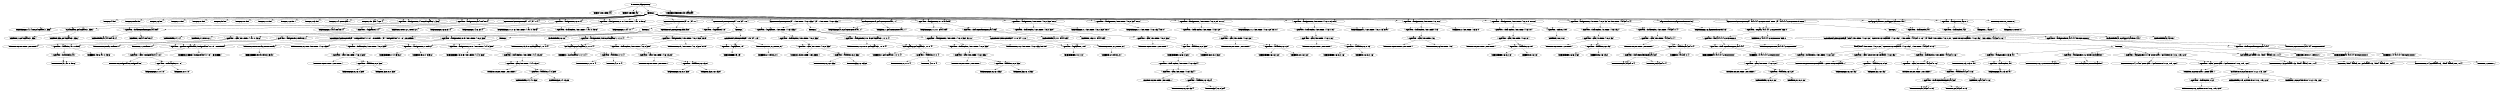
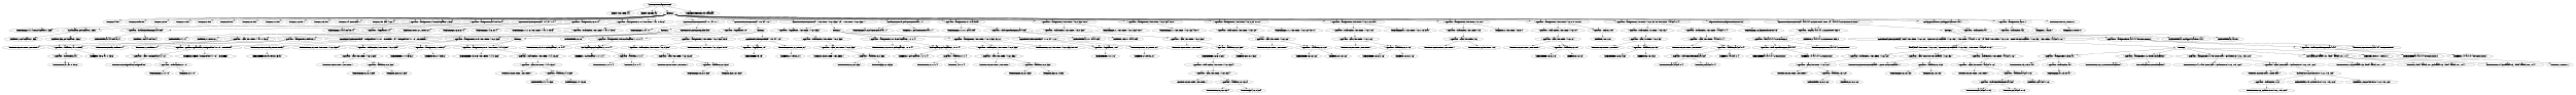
  digraph {
-   n1 [label="(METHOD,tftp_connect)"]
+   n1 [label="(STRUCTURE,tftp_connect)"]
    n2 [label="(PARAM,_DWORD *a1)"]
    n3 [label="(PARAM,_BYTE *a2)"]
    n4 [label="(BLOCK,,)"]
    n5 [label="(METHOD_RETURN,int __fastcall)"]
    n6 [label="(LOCAL,v4: int)"]
    n7 [label="(LOCAL,result: int)"]
    n8 [label="(LOCAL,v6: int)"]
    n9 [label="(LOCAL,v7: int)"]
    n10 [label="(LOCAL,v8: int)"]
    n11 [label="(LOCAL,v9: int)"]
    n12 [label="(LOCAL,v10: int)"]
    n13 [label="(LOCAL,v11: int)"]
    n14 [label="(LOCAL,v12: int *)"]
    n15 [label="(LOCAL,v13: int)"]
    n16 [label="(LOCAL,v14: const char *)"]
    n17 [label="(LOCAL,v15: char [ 128 ])"]
    n18 [label="(<operator>.assignment,v4 = Curl_ccalloc(1, 336))"]
    n19 [label="(<operator>.assignment,a1[188] = v4)"]
    n20 [label="(CONTROL_STRUCTURE,if ( !v4 ),if ( !v4 ))"]
    n21 [label="(<operator>.assignment,v6 = v4)"]
    n22 [label="(<operator>.assignment,v7 = *(_DWORD *)(*a1 + 1576))"]
    n23 [label="(CONTROL_STRUCTURE,if ( v7 ),if ( v7 ))"]
    n24 [label="(CONTROL_STRUCTURE,if ( !v8 ),if ( !v8 ))"]
    n25 [label="(CONTROL_STRUCTURE,if ( !*(_DWORD *)(v6 + 332) ),if ( !*(_DWORD *)(v6 + 332) ))"]
    n26 [label="(Curl_conncontrol,Curl_conncontrol(a1, 1))"]
    n27 [label="(<operator>.assignment,v11 = a1[105])"]
    n28 [label="(<operator>.assignment,*(_DWORD *)(v6 + 320) = v7)"]
    n29 [label="(<operator>.assignment,*(_DWORD *)(v6 + 324) = v7)"]
    n30 [label="(<operator>.assignment,*(_DWORD *)(v6 + 20) = v11)"]
    n31 [label="(<operator>.assignment,*(_DWORD *)(v6 + 16) = a1)"]
    n32 [label="(<operator>.assignment,*(_DWORD *)v6 = 0)"]
    n33 [label="(<operator>.assignment,*(_DWORD *)(v6 + 8) = -100)"]
    n34 [label="(<operator>.assignment,*(_WORD *)(v6 + 52) = *(_DWORD *)(a1[20] + 4))"]
    n35 [label="(tftp_set_timeouts,tftp_set_timeouts(v6))"]
    n36 [label="(CONTROL_STRUCTURE,if ( (a1[147] & 0x2000000) == 0 ),if ( (a1[147] & 0x2000000) == 0 ))"]
    n37 [label="(Curl_pgrsStartNow,Curl_pgrsStartNow(*a1))"]
    n38 [label="(<operator>.assignment,*a2 = 1)"]
    n39 [label="(RETURN,return 0;,return 0;)"]
    n40 [label="(IDENTIFIER,v4,v4 = Curl_ccalloc(1, 336))"]
    n41 [label="(Curl_ccalloc,Curl_ccalloc(1, 336))"]
    n42 [label="(<operator>.indirectIndexAccess,a1[188])"]
    n43 [label="(IDENTIFIER,v4,a1[188] = v4)"]
    n44 [label="(<operator>.logicalNot,!v4)"]
    n45 [label="(RETURN,return 27;,return 27;)"]
    n46 [label="(IDENTIFIER,v6,v6 = v4)"]
    n47 [label="(IDENTIFIER,v4,v6 = v4)"]
    n48 [label="(IDENTIFIER,v7,v7 = *(_DWORD *)(*a1 + 1576))"]
    n49 [label="(<operator>.indirection,*(_DWORD *)(*a1 + 1576))"]
    n50 [label="(IDENTIFIER,v7,if ( v7 ))"]
    n51 [label="(BLOCK,,)"]
    n52 [label="(CONTROL_STRUCTURE,else,else)"]
    n53 [label="(<operator>.logicalNot,!v8)"]
    n54 [label="(BLOCK,,)"]
    n55 [label="(<operator>.logicalNot,!*(_DWORD *)(v6 + 332))"]
    n56 [label="(BLOCK,,)"]
    n57 [label="(IDENTIFIER,a1,Curl_conncontrol(a1, 1))"]
    n58 [label="(LITERAL,1,Curl_conncontrol(a1, 1))"]
    n59 [label="(IDENTIFIER,v11,v11 = a1[105])"]
    n60 [label="(<operator>.indirectIndexAccess,a1[105])"]
    n61 [label="(<operator>.indirection,*(_DWORD *)(v6 + 320))"]
    n62 [label="(IDENTIFIER,v7,*(_DWORD *)(v6 + 320) = v7)"]
    n63 [label="(IDENTIFIER,v7,*(_DWORD *)(v6 + 324) = v7)"]
    n64 [label="(<operator>.indirection,*(_DWORD *)(v6 + 20))"]
    n65 [label="(IDENTIFIER,v11,*(_DWORD *)(v6 + 20) = v11)"]
    n66 [label="(<operator>.indirection,*(_DWORD *)(v6 + 16))"]
    n67 [label="(IDENTIFIER,a1,*(_DWORD *)(v6 + 16) = a1)"]
    n68 [label="(<operator>.indirection,*(_DWORD *)v6)"]
    n69 [label="(LITERAL,0,*(_DWORD *)v6 = 0)"]
    n70 [label="(<operator>.indirection,*(_DWORD *)(v6 + 8))"]
    n71 [label="(<operator>.minus,-100)"]
    n72 [label="(<operator>.indirection,*(_WORD *)(v6 + 52))"]
    n73 [label="(<operator>.indirection,*(_DWORD *)(a1[20] + 4))"]
    n74 [label="(IDENTIFIER,v6,tftp_set_timeouts(v6))"]
    n75 [label="(<operator>.equals,(a1[147] & 0x2000000) == 0)"]
    n76 [label="(BLOCK,,)"]
    n77 [label="(<operator>.indirection,*a1)"]
    n78 [label="(<operator>.indirection,*a2)"]
    n79 [label="(LITERAL,1,*a2 = 1)"]
    n80 [label="(LITERAL,0,return 0;)"]
    n81 [label="(LITERAL,1,Curl_ccalloc(1, 336))"]
    n82 [label="(LITERAL,336,Curl_ccalloc(1, 336))"]
    n83 [label="(IDENTIFIER,a1,a1[188] = v4)"]
    n84 [label="(LITERAL,188,a1[188] = v4)"]
    n85 [label="(IDENTIFIER,v4,!v4)"]
    n86 [label="(LITERAL,27,return 27;)"]
    n87 [label="(<operator>.cast,(_DWORD *)(*a1 + 1576))"]
    n88 [label="(UNKNOWN,_DWORD *,_DWORD *)"]
    n89 [label="(<operator>.addition,*a1 + 1576)"]
    n90 [label="(<operator>.indirection,*a1)"]
    n91 [label="(LITERAL,1576,*a1 + 1576)"]
    n92 [label="(IDENTIFIER,a1,*a1 + 1576)"]
    n93 [label="(<operator>.assignment,result = 71)"]
    n94 [label="(CONTROL_STRUCTURE,if ( (unsigned int)(v7 - 8) >= 0xFFB1 ),if ( (unsigned int)(v7 - 8) >= 0xFFB1 ))"]
    n95 [label="(<operator>.assignment,v8 = *(_DWORD *)(v6 + 328))"]
    n96 [label="(BLOCK,,)"]
    n97 [label="(IDENTIFIER,result,result = 71)"]
    n98 [label="(LITERAL,71,result = 71)"]
    n99 [label="(<operator>.greaterEqualsThan,(unsigned int)(v7 - 8) >= 0xFFB1)"]
    n100 [label="(RETURN,return result;,return result;)"]
    n101 [label="(IDENTIFIER,v8,v8 = *(_DWORD *)(v6 + 328))"]
    n102 [label="(<operator>.indirection,*(_DWORD *)(v6 + 328))"]
    n103 [label="(<operator>.cast,(unsigned int)(v7 - 8))"]
    n104 [label="(LITERAL,0xFFB1,(unsigned int)(v7 - 8) >= 0xFFB1)"]
    n105 [label="(IDENTIFIER,result,return result;)"]
    n106 [label="(UNKNOWN,unsigned int,unsigned int)"]
    n107 [label="(<operator>.subtraction,v7 - 8)"]
    n108 [label="(IDENTIFIER,v7,v7 - 8)"]
    n109 [label="(LITERAL,8,v7 - 8)"]
    n110 [label="(<operator>.cast,(_DWORD *)(v6 + 328))"]
    n111 [label="(UNKNOWN,_DWORD *,_DWORD *)"]
    n112 [label="(<operator>.addition,v6 + 328)"]
    n113 [label="(IDENTIFIER,v6,v6 + 328)"]
    n114 [label="(LITERAL,328,v6 + 328)"]
    n115 [label="(<operator>.assignment,v7 = 512)"]
    n116 [label="(<operator>.assignment,v8 = *(_DWORD *)(v4 + 328))"]
    n117 [label="(IDENTIFIER,v7,v7 = 512)"]
    n118 [label="(LITERAL,512,v7 = 512)"]
    n119 [label="(IDENTIFIER,v8,v8 = *(_DWORD *)(v4 + 328))"]
    n120 [label="(<operator>.indirection,*(_DWORD *)(v4 + 328))"]
    n121 [label="(<operator>.cast,(_DWORD *)(v4 + 328))"]
    n122 [label="(UNKNOWN,_DWORD *,_DWORD *)"]
    n123 [label="(<operator>.addition,v4 + 328)"]
    n124 [label="(IDENTIFIER,v4,v4 + 328)"]
    n125 [label="(LITERAL,328,v4 + 328)"]
    n126 [label="(IDENTIFIER,v8,!v8)"]
    n127 [label="(<operator>.assignment,v9 = Curl_ccalloc(1, v7 + 4))"]
    n128 [label="(<operator>.assignment,*(_DWORD *)(v6 + 328) = v9)"]
    n129 [label="(CONTROL_STRUCTURE,if ( !v9 ),if ( !v9 ))"]
    n130 [label="(IDENTIFIER,v9,v9 = Curl_ccalloc(1, v7 + 4))"]
    n131 [label="(Curl_ccalloc,Curl_ccalloc(1, v7 + 4))"]
    n132 [label="(<operator>.indirection,*(_DWORD *)(v6 + 328))"]
    n133 [label="(IDENTIFIER,v9,*(_DWORD *)(v6 + 328) = v9)"]
    n134 [label="(<operator>.logicalNot,!v9)"]
    n135 [label="(RETURN,return 27;,return 27;)"]
    n136 [label="(LITERAL,1,Curl_ccalloc(1, v7 + 4))"]
    n137 [label="(<operator>.addition,v7 + 4)"]
    n138 [label="(IDENTIFIER,v7,v7 + 4)"]
    n139 [label="(LITERAL,4,v7 + 4)"]
    n140 [label="(<operator>.cast,(_DWORD *)(v6 + 328))"]
    n141 [label="(UNKNOWN,_DWORD *,_DWORD *)"]
    n142 [label="(<operator>.addition,v6 + 328)"]
    n143 [label="(IDENTIFIER,v6,v6 + 328)"]
    n144 [label="(LITERAL,328,v6 + 328)"]
    n145 [label="(IDENTIFIER,v9,!v9)"]
    n146 [label="(LITERAL,27,return 27;)"]
    n147 [label="(<operator>.indirection,*(_DWORD *)(v6 + 332))"]
    n148 [label="(<operator>.assignment,v10 = Curl_ccalloc(1, v7 + 4))"]
    n149 [label="(<operator>.assignment,*(_DWORD *)(v6 + 332) = v10)"]
    n150 [label="(CONTROL_STRUCTURE,if ( !v10 ),if ( !v10 ))"]
    n151 [label="(<operator>.cast,(_DWORD *)(v6 + 332))"]
    n152 [label="(UNKNOWN,_DWORD *,_DWORD *)"]
    n153 [label="(<operator>.addition,v6 + 332)"]
    n154 [label="(IDENTIFIER,v6,v6 + 332)"]
    n155 [label="(LITERAL,332,v6 + 332)"]
    n156 [label="(IDENTIFIER,v10,v10 = Curl_ccalloc(1, v7 + 4))"]
    n157 [label="(Curl_ccalloc,Curl_ccalloc(1, v7 + 4))"]
    n158 [label="(<operator>.indirection,*(_DWORD *)(v6 + 332))"]
    n159 [label="(IDENTIFIER,v10,*(_DWORD *)(v6 + 332) = v10)"]
    n160 [label="(<operator>.logicalNot,!v10)"]
    n161 [label="(RETURN,return 27;,return 27;)"]
    n162 [label="(LITERAL,1,Curl_ccalloc(1, v7 + 4))"]
    n163 [label="(<operator>.addition,v7 + 4)"]
    n164 [label="(IDENTIFIER,v7,v7 + 4)"]
    n165 [label="(LITERAL,4,v7 + 4)"]
    n166 [label="(<operator>.cast,(_DWORD *)(v6 + 332))"]
    n167 [label="(UNKNOWN,_DWORD *,_DWORD *)"]
    n168 [label="(<operator>.addition,v6 + 332)"]
    n169 [label="(IDENTIFIER,v6,v6 + 332)"]
    n170 [label="(LITERAL,332,v6 + 332)"]
    n171 [label="(IDENTIFIER,v10,!v10)"]
    n172 [label="(LITERAL,27,return 27;)"]
    n173 [label="(IDENTIFIER,a1,v11 = a1[105])"]
    n174 [label="(LITERAL,105,v11 = a1[105])"]
    n175 [label="(<operator>.cast,(_DWORD *)(v6 + 320))"]
    n176 [label="(UNKNOWN,_DWORD *,_DWORD *)"]
    n177 [label="(<operator>.addition,v6 + 320)"]
    n178 [label="(IDENTIFIER,v6,v6 + 320)"]
    n179 [label="(LITERAL,320,v6 + 320)"]
    n180 [label="(<operator>.indirection,*(_DWORD *)(v6 + 324))"]
    n181 [label="(<operator>.cast,(_DWORD *)(v6 + 324))"]
    n182 [label="(UNKNOWN,_DWORD *,_DWORD *)"]
    n183 [label="(<operator>.addition,v6 + 324)"]
    n184 [label="(IDENTIFIER,v6,v6 + 324)"]
    n185 [label="(LITERAL,324,v6 + 324)"]
    n186 [label="(<operator>.cast,(_DWORD *)(v6 + 20))"]
    n187 [label="(UNKNOWN,_DWORD *,_DWORD *)"]
    n188 [label="(<operator>.addition,v6 + 20)"]
    n189 [label="(IDENTIFIER,v6,v6 + 20)"]
    n190 [label="(LITERAL,20,v6 + 20)"]
    n191 [label="(<operator>.cast,(_DWORD *)(v6 + 16))"]
    n192 [label="(UNKNOWN,_DWORD *,_DWORD *)"]
    n193 [label="(<operator>.addition,v6 + 16)"]
    n194 [label="(IDENTIFIER,v6,v6 + 16)"]
    n195 [label="(LITERAL,16,v6 + 16)"]
    n196 [label="(<operator>.cast,(_DWORD *)v6)"]
    n197 [label="(UNKNOWN,_DWORD *,_DWORD *)"]
    n198 [label="(IDENTIFIER,v6,(_DWORD *)v6)"]
    n199 [label="(<operator>.cast,(_DWORD *)(v6 + 8))"]
    n200 [label="(LITERAL,100,-100)"]
    n201 [label="(UNKNOWN,_DWORD *,_DWORD *)"]
    n202 [label="(<operator>.addition,v6 + 8)"]
    n203 [label="(IDENTIFIER,v6,v6 + 8)"]
    n204 [label="(LITERAL,8,v6 + 8)"]
    n205 [label="(<operator>.cast,(_WORD *)(v6 + 52))"]
    n206 [label="(<operator>.cast,(_DWORD *)(a1[20] + 4))"]
    n207 [label="(UNKNOWN,_WORD *,_WORD *)"]
    n208 [label="(<operator>.addition,v6 + 52)"]
    n209 [label="(IDENTIFIER,v6,v6 + 52)"]
    n210 [label="(LITERAL,52,v6 + 52)"]
    n211 [label="(UNKNOWN,_DWORD *,_DWORD *)"]
    n212 [label="(<operator>.addition,a1[20] + 4)"]
    n213 [label="(<operator>.indirectIndexAccess,a1[20])"]
    n214 [label="(LITERAL,4,a1[20] + 4)"]
    n215 [label="(IDENTIFIER,a1,a1[20] + 4)"]
    n216 [label="(LITERAL,20,a1[20] + 4)"]
    n217 [label="(<operator>.and,a1[147] & 0x2000000)"]
    n218 [label="(LITERAL,0,(a1[147] & 0x2000000) == 0)"]
    n219 [label="(CONTROL_STRUCTURE,if ( bind(*(_DWORD *)(v6 + 20), (const struct sockaddr *)(v6 + 52), *(_DWORD *)(a1[20] + 16)) ),if ( bind(*(_DWORD *)(v6 + 20), (const struct sockaddr *)(v6 + 52), *(_DWORD *)(a1[20] + 16)) ))"]
    n220 [label="(<operators>.assignmentOr,a1[147] |= 0x2000000u)"]
    n221 [label="(<operator>.indirectIndexAccess,a1[147])"]
    n222 [label="(LITERAL,0x2000000,a1[147] & 0x2000000)"]
    n223 [label="(IDENTIFIER,a1,a1[147] & 0x2000000)"]
    n224 [label="(LITERAL,147,a1[147] & 0x2000000)"]
    n225 [label="(bind,bind(*(_DWORD *)(v6 + 20), (const struct sockaddr *)(v6 + 52), *(_DWORD *)(a1[20] + 16)))"]
    n226 [label="(BLOCK,,)"]
    n227 [label="(<operator>.indirectIndexAccess,a1[147])"]
    n228 [label="(LITERAL,0x2000000u,a1[147] |= 0x2000000u)"]
    n229 [label="(<operator>.indirection,*(_DWORD *)(v6 + 20))"]
    n230 [label="(<operator>.cast,(const struct sockaddr *)(v6 + 52))"]
    n231 [label="(<operator>.indirection,*(_DWORD *)(a1[20] + 16))"]
    n232 [label="(<operator>.assignment,v13 = *a1)"]
    n233 [label="(<operator>.assignment,v12 = _errno_location())"]
    n234 [label="(<operator>.assignment,v14 = (const char *)Curl_strerror(*v12, v15, 128))"]
    n235 [label="(Curl_failf,Curl_failf(v13, \"bind() failed; %s\", v14))"]
    n236 [label="(RETURN,return 7;,return 7;)"]
    n237 [label="(<operator>.cast,(_DWORD *)(v6 + 20))"]
    n238 [label="(UNKNOWN,const struct sockaddr *,const struct sockaddr *)"]
    n239 [label="(<operator>.addition,v6 + 52)"]
    n240 [label="(<operator>.cast,(_DWORD *)(a1[20] + 16))"]
    n241 [label="(UNKNOWN,_DWORD *,_DWORD *)"]
    n242 [label="(<operator>.addition,v6 + 20)"]
    n243 [label="(IDENTIFIER,v6,v6 + 20)"]
    n244 [label="(LITERAL,20,v6 + 20)"]
    n245 [label="(IDENTIFIER,v6,v6 + 52)"]
    n246 [label="(LITERAL,52,v6 + 52)"]
    n247 [label="(UNKNOWN,_DWORD *,_DWORD *)"]
    n248 [label="(<operator>.addition,a1[20] + 16)"]
    n249 [label="(<operator>.indirectIndexAccess,a1[20])"]
    n250 [label="(LITERAL,16,a1[20] + 16)"]
    n251 [label="(IDENTIFIER,a1,a1[20] + 16)"]
    n252 [label="(LITERAL,20,a1[20] + 16)"]
    n253 [label="(IDENTIFIER,v13,v13 = *a1)"]
    n254 [label="(<operator>.indirection,*a1)"]
    n255 [label="(IDENTIFIER,v12,v12 = _errno_location())"]
    n256 [label="(_errno_location,_errno_location())"]
    n257 [label="(IDENTIFIER,v14,v14 = (const char *)Curl_strerror(*v12, v15, 128))"]
    n258 [label="(<operator>.cast,(const char *)Curl_strerror(*v12, v15, 128))"]
    n259 [label="(IDENTIFIER,v13,Curl_failf(v13, \"bind() failed; %s\", v14))"]
    n260 [label="(LITERAL,\"bind() failed; %s\",Curl_failf(v13, \"bind() failed; %s\", v14))"]
    n261 [label="(IDENTIFIER,v14,Curl_failf(v13, \"bind() failed; %s\", v14))"]
    n262 [label="(LITERAL,7,return 7;)"]
    n263 [label="(IDENTIFIER,a1,v13 = *a1)"]
    n264 [label="(UNKNOWN,const char *,const char *)"]
    n265 [label="(Curl_strerror,Curl_strerror(*v12, v15, 128))"]
    n266 [label="(<operator>.indirection,*v12)"]
    n267 [label="(IDENTIFIER,v15,Curl_strerror(*v12, v15, 128))"]
    n268 [label="(LITERAL,128,Curl_strerror(*v12, v15, 128))"]
    n269 [label="(IDENTIFIER,v12,Curl_strerror(*v12, v15, 128))"]
    n270 [label="(IDENTIFIER,a1,a1[147] |= 0x2000000u)"]
    n271 [label="(LITERAL,147,a1[147] |= 0x2000000u)"]
    n272 [label="(IDENTIFIER,a1,Curl_pgrsStartNow(*a1))"]
    n273 [label="(IDENTIFIER,a2,*a2 = 1)"]
    n1 -> n2
    n1 -> n3
    n1 -> n4
    n1 -> n5
    n4 -> n6
    n4 -> n7
    n4 -> n8
    n4 -> n9
    n4 -> n10
    n4 -> n11
    n4 -> n12
    n4 -> n13
    n4 -> n14
    n4 -> n15
    n4 -> n16
    n4 -> n17
    n4 -> n18
    n4 -> n19
    n4 -> n20
    n4 -> n21
    n4 -> n22
    n4 -> n23
    n4 -> n24
    n4 -> n25
    n4 -> n26
    n4 -> n27
    n4 -> n28
    n4 -> n29
    n4 -> n30
    n4 -> n31
    n4 -> n32
    n4 -> n33
    n4 -> n34
    n4 -> n35
    n4 -> n36
    n4 -> n37
    n4 -> n38
    n4 -> n39
    n18 -> n40
    n18 -> n41
    n19 -> n42
    n19 -> n43
    n20 -> n44
    n20 -> n45
    n21 -> n46
    n21 -> n47
    n22 -> n48
    n22 -> n49
    n23 -> n50
    n23 -> n51
    n23 -> n52
    n24 -> n53
    n24 -> n54
    n25 -> n55
    n25 -> n56
    n26 -> n57
    n26 -> n58
    n27 -> n59
    n27 -> n60
    n28 -> n61
    n28 -> n62
    n29 -> n63
    n30 -> n64
    n30 -> n65
    n31 -> n66
    n31 -> n67
    n32 -> n68
    n32 -> n69
    n33 -> n70
    n33 -> n71
    n34 -> n72
    n34 -> n73
    n35 -> n74
    n36 -> n75
    n36 -> n76
    n37 -> n77
    n38 -> n78
    n38 -> n79
    n39 -> n80
    n41 -> n81
    n41 -> n82
    n42 -> n83
    n42 -> n84
    n44 -> n85
    n45 -> n86
    n49 -> n87
    n51 -> n93
    n51 -> n94
    n51 -> n95
    n52 -> n96
    n53 -> n126
    n54 -> n127
    n54 -> n128
    n54 -> n129
    n55 -> n147
    n56 -> n148
    n56 -> n149
    n56 -> n150
    n60 -> n173
    n60 -> n174
    n61 -> n175
    n64 -> n186
    n66 -> n191
    n68 -> n196
    n70 -> n199
    n71 -> n200
    n72 -> n205
    n73 -> n206
    n75 -> n217
    n75 -> n218
    n76 -> n219
    n76 -> n220
    n77 -> n272
    n78 -> n273
    n87 -> n88
    n87 -> n89
    n89 -> n90
    n89 -> n91
    n90 -> n92
    n93 -> n97
    n93 -> n98
    n94 -> n99
    n94 -> n100
    n95 -> n101
    n95 -> n102
    n96 -> n115
    n96 -> n116
    n99 -> n103
    n99 -> n104
    n100 -> n105
    n102 -> n110
    n103 -> n106
    n103 -> n107
    n107 -> n108
    n107 -> n109
    n110 -> n111
    n110 -> n112
    n112 -> n113
    n112 -> n114
    n115 -> n117
    n115 -> n118
    n116 -> n119
    n116 -> n120
    n120 -> n121
    n121 -> n122
    n121 -> n123
    n123 -> n124
    n123 -> n125
    n127 -> n130
    n127 -> n131
    n128 -> n132
    n128 -> n133
    n129 -> n134
    n129 -> n135
    n131 -> n136
    n131 -> n137
    n132 -> n140
    n134 -> n145
    n135 -> n146
    n137 -> n138
    n137 -> n139
    n140 -> n141
    n140 -> n142
    n142 -> n143
    n142 -> n144
    n147 -> n151
    n148 -> n156
    n148 -> n157
    n149 -> n158
    n149 -> n159
    n150 -> n160
    n150 -> n161
    n151 -> n152
    n151 -> n153
    n153 -> n154
    n153 -> n155
    n157 -> n162
    n157 -> n163
    n158 -> n166
    n160 -> n171
    n161 -> n172
    n163 -> n164
    n163 -> n165
    n166 -> n167
    n166 -> n168
    n168 -> n169
    n168 -> n170
    n175 -> n176
    n175 -> n177
    n177 -> n178
    n177 -> n179
    n178 -> n180
    n180 -> n181
    n181 -> n182
    n181 -> n183
    n183 -> n184
    n183 -> n185
    n186 -> n187
    n186 -> n188
    n188 -> n189
    n188 -> n190
    n191 -> n192
    n191 -> n193
    n193 -> n194
    n193 -> n195
    n196 -> n197
    n196 -> n198
    n199 -> n201
    n199 -> n202
    n202 -> n203
    n202 -> n204
    n205 -> n207
    n205 -> n208
    n206 -> n211
    n206 -> n212
    n208 -> n209
    n208 -> n210
    n212 -> n213
    n212 -> n214
    n213 -> n215
    n213 -> n216
    n217 -> n221
    n217 -> n222
    n219 -> n225
    n219 -> n226
    n220 -> n227
    n220 -> n228
    n221 -> n223
    n221 -> n224
    n225 -> n229
    n225 -> n230
    n225 -> n231
    n226 -> n232
    n226 -> n233
    n226 -> n234
    n226 -> n235
    n226 -> n236
    n227 -> n270
    n227 -> n271
    n229 -> n237
    n230 -> n238
    n230 -> n239
    n231 -> n240
    n232 -> n253
    n232 -> n254
    n233 -> n255
    n233 -> n256
    n234 -> n257
    n234 -> n258
    n235 -> n259
    n235 -> n260
    n235 -> n261
    n236 -> n262
    n237 -> n241
    n237 -> n242
    n239 -> n245
    n239 -> n246
    n240 -> n247
    n240 -> n248
    n242 -> n243
    n242 -> n244
    n248 -> n249
    n248 -> n250
    n249 -> n251
    n249 -> n252
    n254 -> n263
    n258 -> n264
    n258 -> n265
    n265 -> n266
    n265 -> n267
    n265 -> n268
    n266 -> n269
  }
